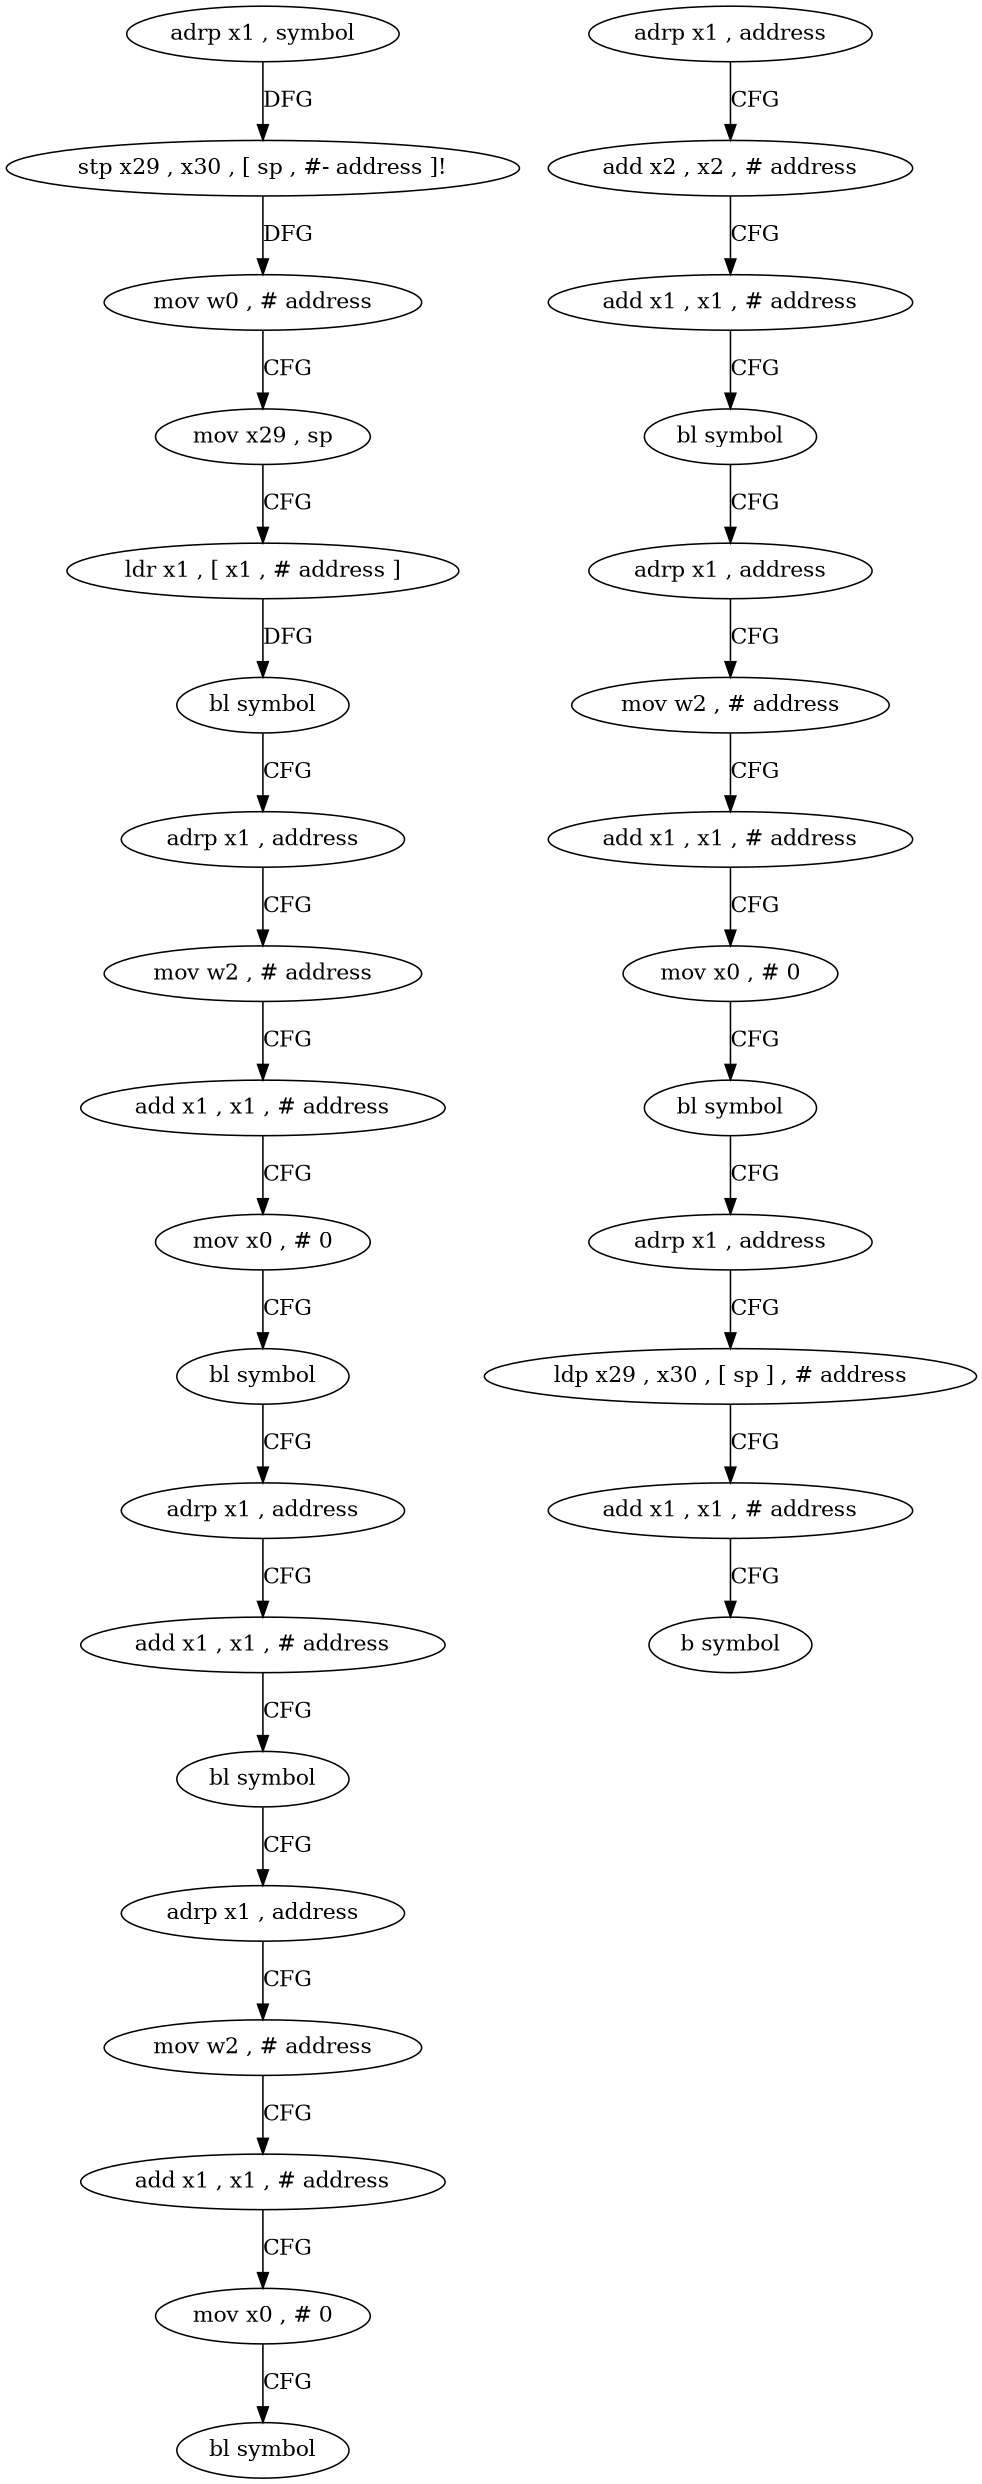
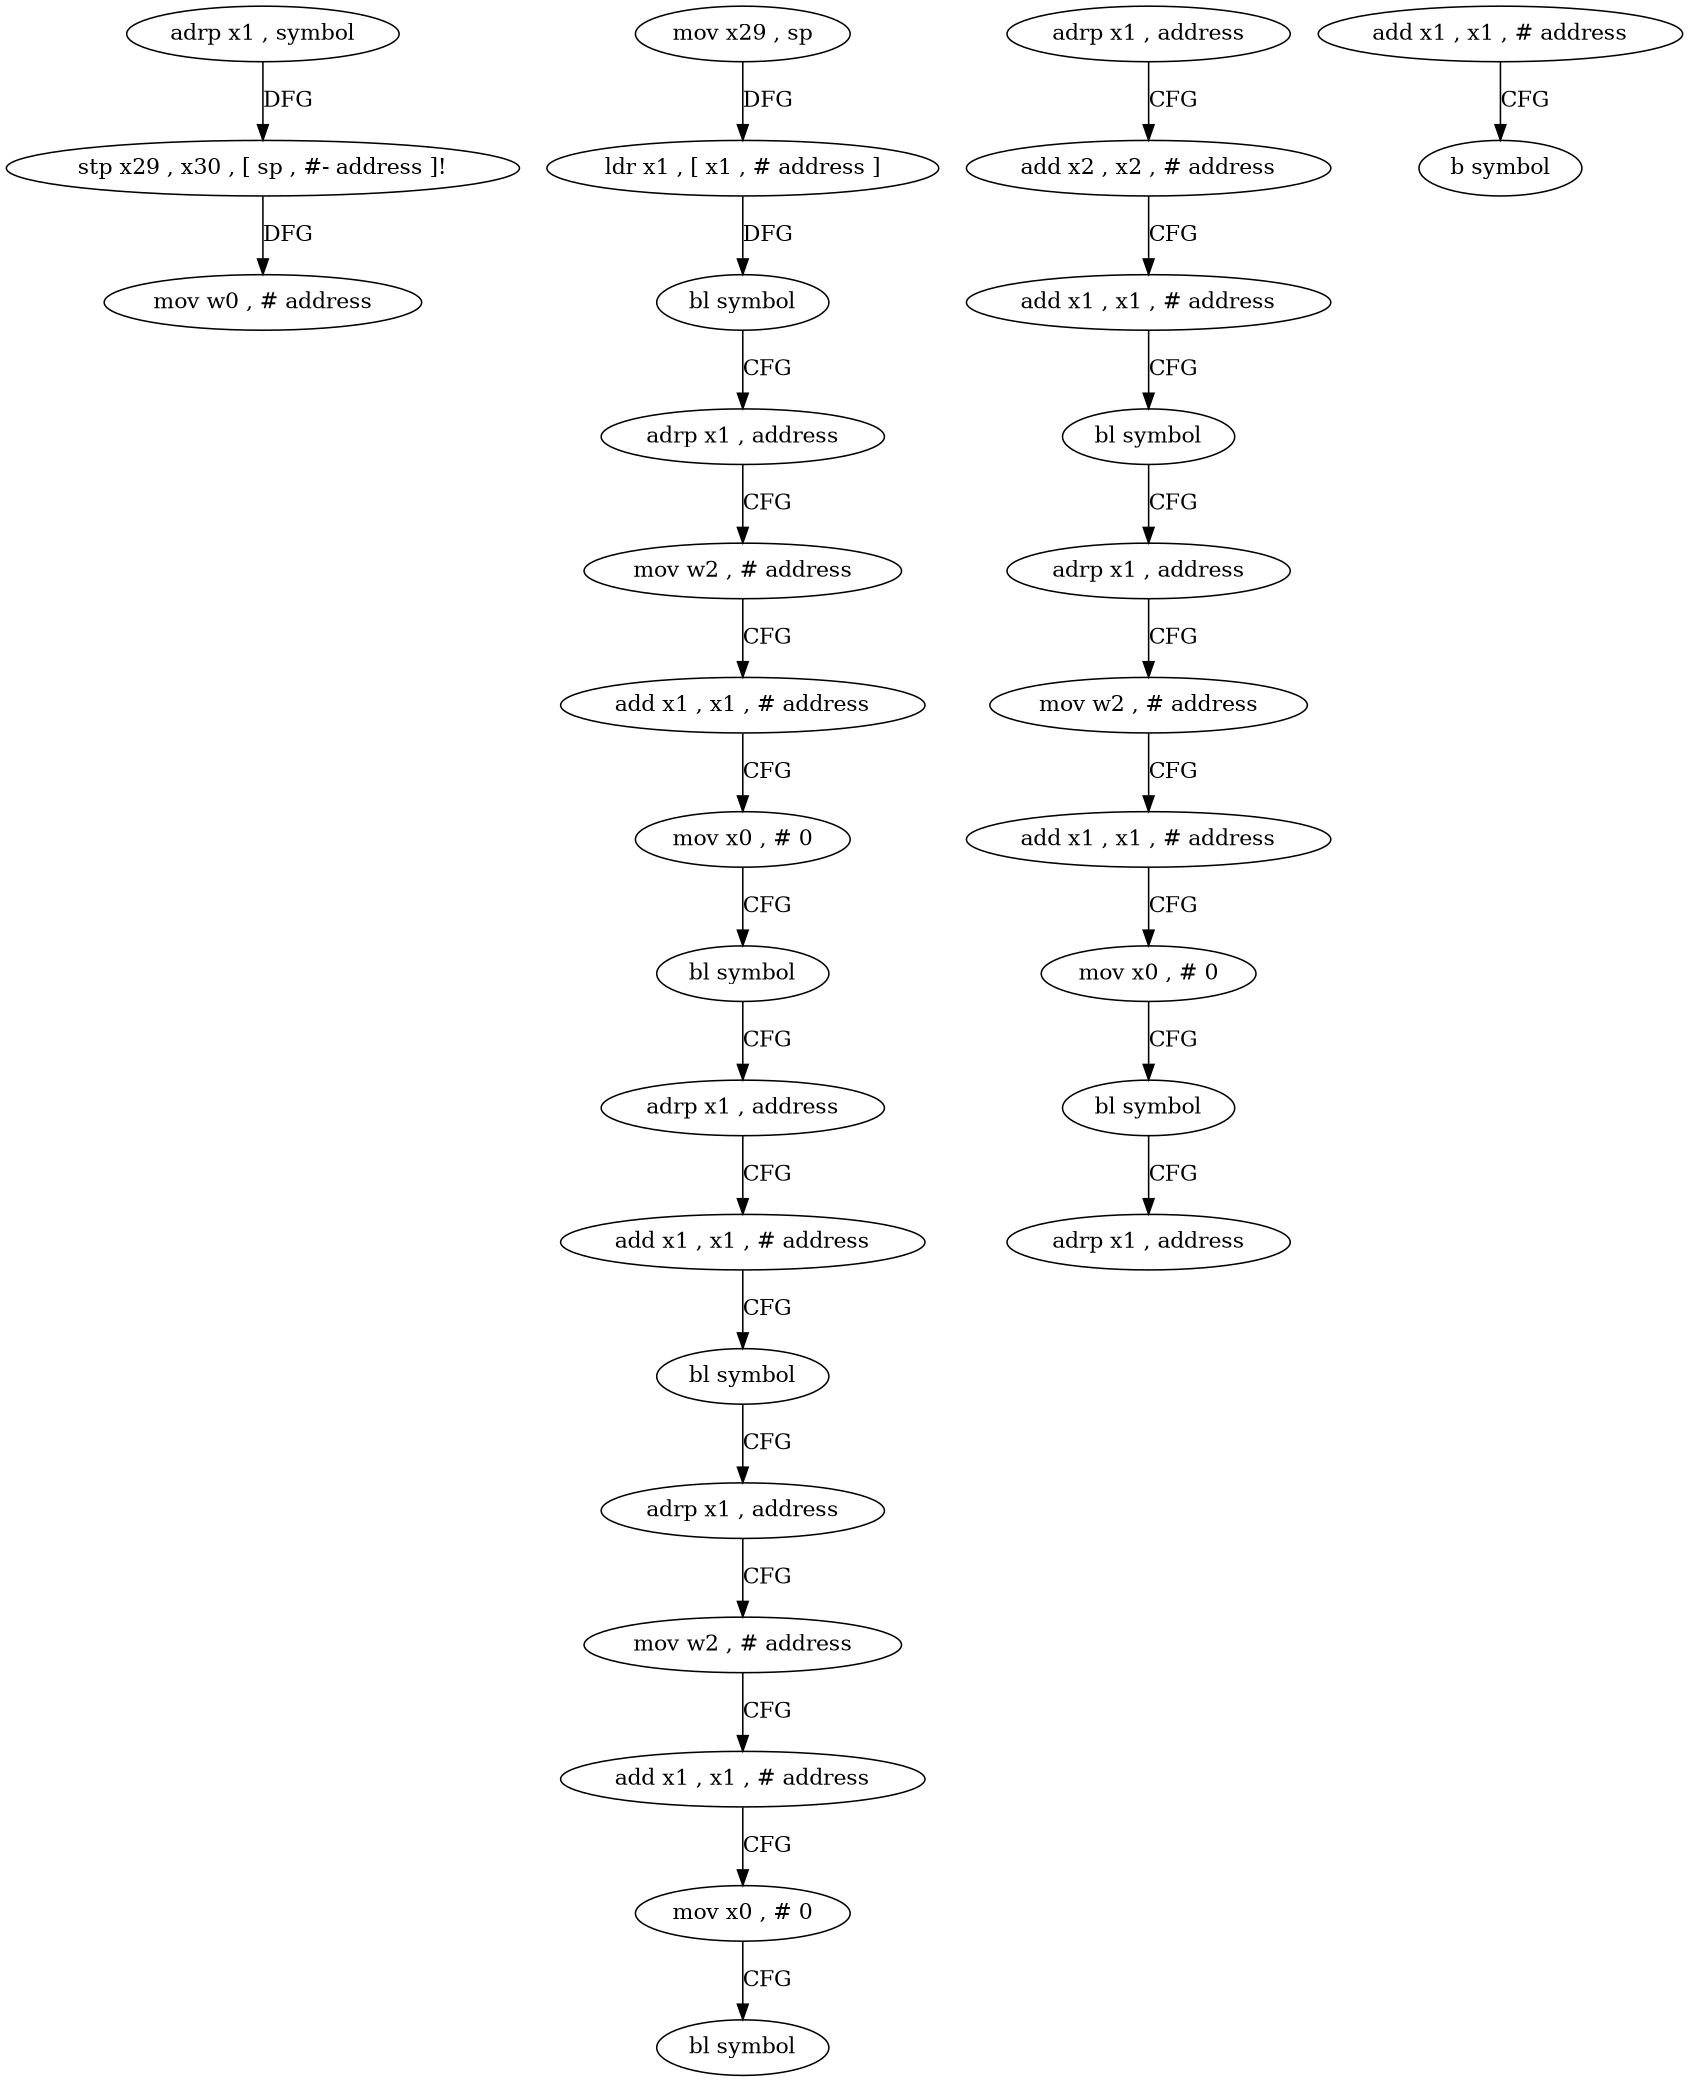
  digraph {
    n1 [label="adrp x1 , symbol"]
    n2 [label="stp x29 , x30 , [ sp , #- address ]!"]
    n3 [label="mov w0 , # address"]
    n4 [label="mov x29 , sp"]
    n5 [label="ldr x1 , [ x1 , # address ]"]
    n6 [label="bl symbol"]
    n7 [label="adrp x1 , address"]
    n8 [label="mov w2 , # address"]
    n9 [label="add x1 , x1 , # address"]
    n10 [label="mov x0 , # 0"]
    n11 [label="bl symbol"]
    n12 [label="adrp x1 , address"]
    n13 [label="add x1 , x1 , # address"]
    n14 [label="bl symbol"]
    n15 [label="adrp x1 , address"]
    n16 [label="mov w2 , # address"]
    n17 [label="add x1 , x1 , # address"]
    n18 [label="mov x0 , # 0"]
    n19 [label="bl symbol"]
    n20 [label="adrp x1 , address"]
    n21 [label="add x2 , x2 , # address"]
    n22 [label="add x1 , x1 , # address"]
    n23 [label="bl symbol"]
    n24 [label="adrp x1 , address"]
    n25 [label="mov w2 , # address"]
    n26 [label="add x1 , x1 , # address"]
    n27 [label="mov x0 , # 0"]
    n28 [label="bl symbol"]
    n29 [label="adrp x1 , address"]
-   n30 [label="ldp x29 , x30 , [ sp ] , # address"]
    n31 [label="add x1 , x1 , # address"]
    n32 [label="b symbol"]
    n1 -> n2 [label=DFG]
    n2 -> n3 [label=DFG]
-   n3 -> n4 [label=CFG]
-   n4 -> n5 [label=CFG]
+   n4 -> n5 [label=DFG]
    n5 -> n6 [label=DFG]
    n6 -> n7 [label=CFG]
    n7 -> n8 [label=CFG]
    n8 -> n9 [label=CFG]
    n9 -> n10 [label=CFG]
    n10 -> n11 [label=CFG]
    n11 -> n12 [label=CFG]
    n12 -> n13 [label=CFG]
    n13 -> n14 [label=CFG]
    n14 -> n15 [label=CFG]
    n15 -> n16 [label=CFG]
    n16 -> n17 [label=CFG]
    n17 -> n18 [label=CFG]
    n18 -> n19 [label=CFG]
    n20 -> n21 [label=CFG]
    n21 -> n22 [label=CFG]
    n22 -> n23 [label=CFG]
    n23 -> n24 [label=CFG]
    n24 -> n25 [label=CFG]
    n25 -> n26 [label=CFG]
    n26 -> n27 [label=CFG]
    n27 -> n28 [label=CFG]
    n28 -> n29 [label=CFG]
-   n29 -> n30 [label=CFG]
-   n30 -> n31 [label=CFG]
    n31 -> n32 [label=CFG]
  }
